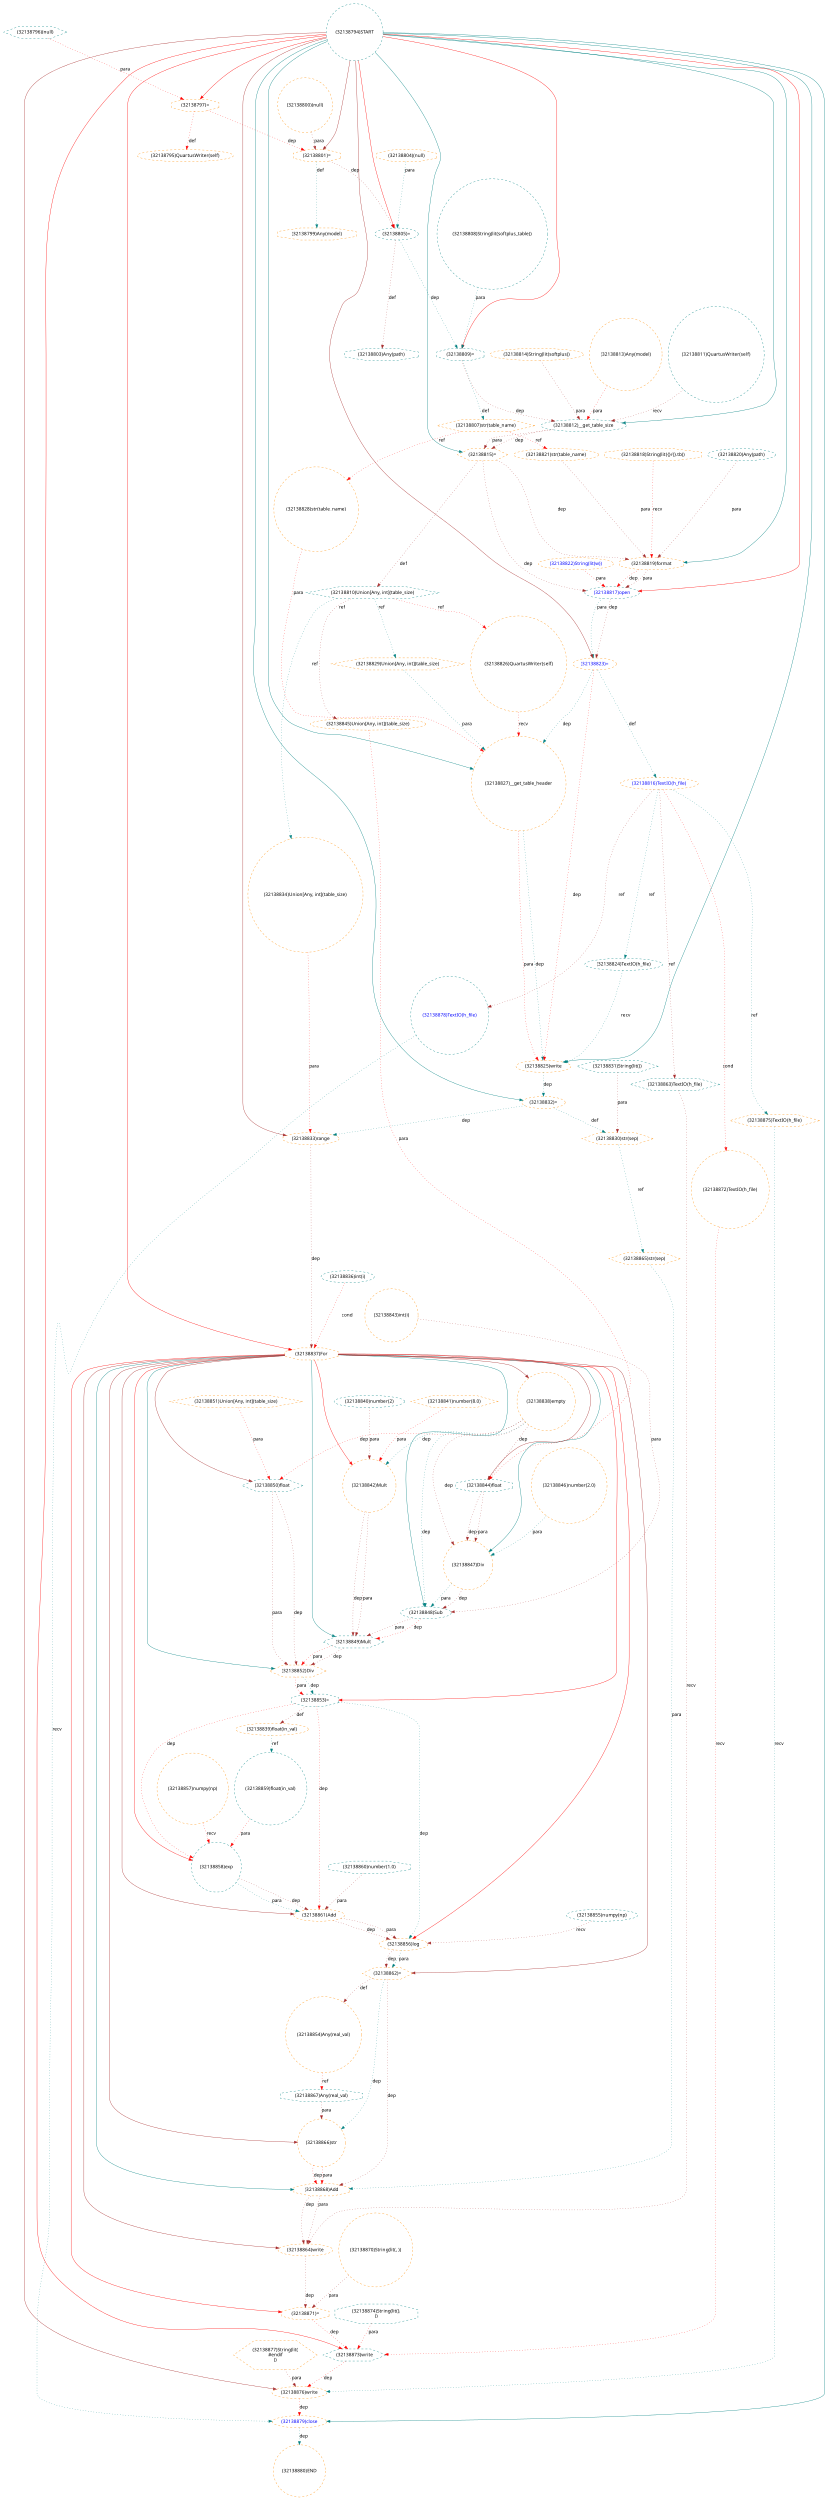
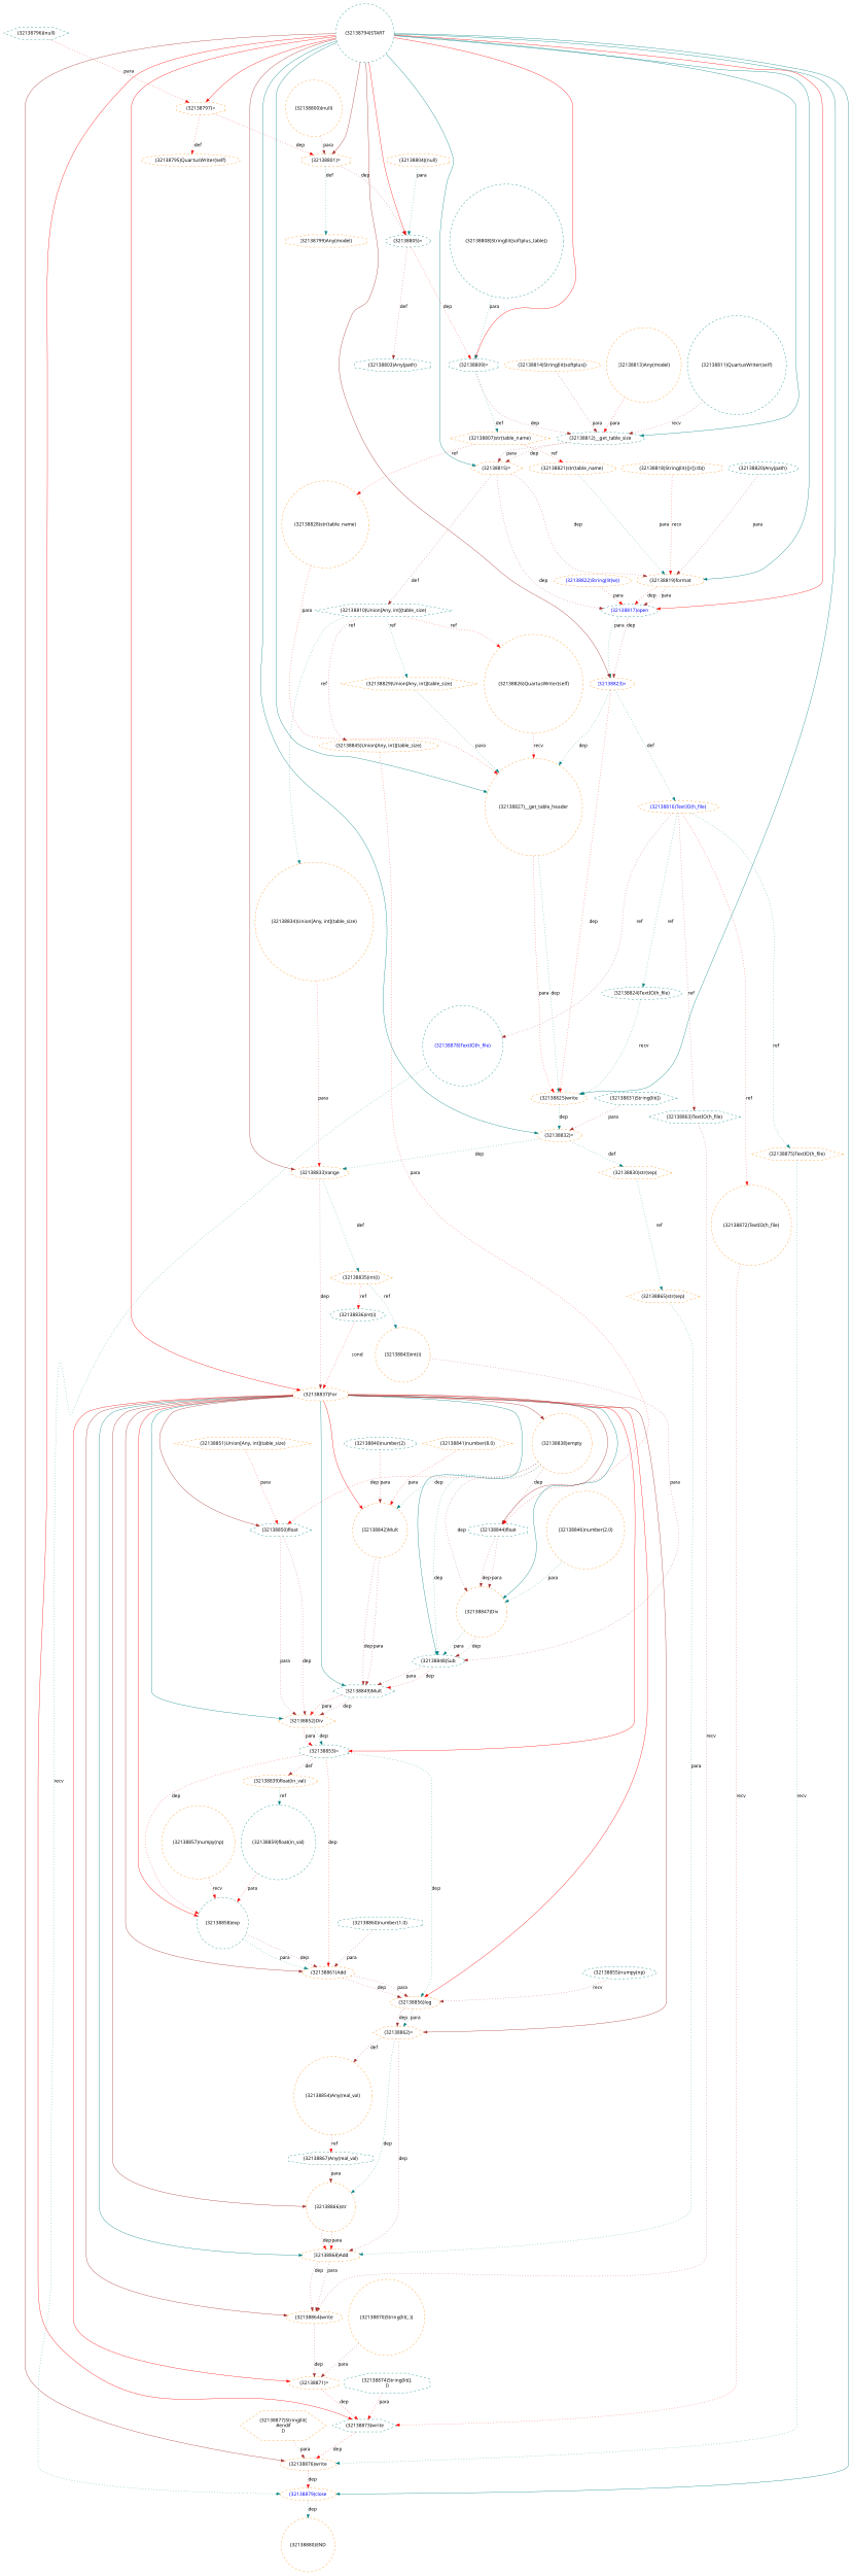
  digraph {
    fontname="Noto Sans"
    node [color=darkorange fontname="Noto Sans" shape=ellipse style=dashed]
    edge [color=brown fontname="Noto Sans" style=dotted]
    n1 [label="(32138832)="]
    n2 [label="(32138830)str(sep)" shape=hexagon]
    n3 [label="(32138833)range"]
    n4 [label="(32138865)str(sep)" shape=hexagon]
    n5 [label="(32138837)For" shape=octagon]
+   n6 [label="(32138835)int(i)" shape=hexagon]
    n7 [color=teal label="(32138849)Mult" shape=hexagon]
    n8 [label="(32138852)Div" shape=hexagon]
    n9 [color=teal label="(32138853)=" shape=octagon]
    n10 [label="(32138846)number(2.0)" shape=circle]
    n11 [label="(32138847)Div" shape=circle]
    n12 [color=teal label="(32138848)Sub"]
    n13 [color=teal label="(32138867)Any(real_val)" shape=octagon]
    n14 [label="(32138866)str" shape=circle]
    n15 [label="(32138868)Add" shape=octagon]
    n16 [label="(32138876)write"]
    n17 [fontcolor=blue label="(32138879)close"]
    n18 [label="(32138880)END" shape=circle]
    n19 [color=teal label="(32138859)float(in_val)" shape=circle]
    n20 [color=teal label="(32138858)exp" shape=circle]
    n21 [label="(32138861)Add"]
    n22 [color=teal label="(32138831)String(lit())" shape=hexagon]
    n23 [color=teal label="(32138805)="]
    n24 [color=teal label="(32138809)=" shape=octagon]
    n25 [color=teal label="(32138803)Any(path)" shape=octagon]
    n26 [color=teal label="(32138812)__get_table_size"]
    n27 [label="(32138807)str(table_name)" shape=hexagon]
    n28 [color=teal label="(32138863)TextIO(h_file)" shape=hexagon]
    n29 [label="(32138864)write"]
    n30 [label="(32138871)=" shape=octagon]
    n31 [label="(32138804)(null)" shape=octagon]
    n32 [label="(32138815)=" shape=hexagon]
    n33 [label="(32138821)str(table_name)"]
    n34 [label="(32138828)str(table_name)" shape=circle]
    n35 [label="(32138819)format" shape=octagon]
    n36 [color=teal fontcolor=blue label="(32138817)open"]
    n37 [label="(32138827)__get_table_header" shape=circle]
    n38 [label="(32138825)write"]
    n39 [label="(32138800)(null)" shape=circle]
    n40 [label="(32138801)=" shape=octagon]
    n41 [label="(32138799)Any(model)" shape=octagon]
    n42 [label="(32138838)empty" shape=circle]
    n43 [label="(32138842)Mult" shape=circle]
    n44 [color=teal label="(32138850)float" shape=hexagon]
    n45 [color=teal label="(32138844)float" shape=octagon]
    n46 [color=teal label="(32138810)Union[Any, int](table_size)" shape=hexagon]
    n47 [label="(32138826)QuartusWriter(self)" shape=circle]
    n48 [label="(32138856)log"]
    n49 [label="(32138839)float(in_val)"]
    n50 [label="(32138862)=" shape=hexagon]
    n51 [label="(32138845)Union[Any, int](table_size)"]
    n52 [label="(32138834)Union[Any, int](table_size)" shape=circle]
    n53 [label="(32138829)Union[Any, int](table_size)" shape=hexagon]
    n54 [label="(32138851)Union[Any, int](table_size)" shape=hexagon]
    n55 [label="(32138854)Any(real_val)" shape=circle]
    n56 [label="(32138857)numpy(np)" shape=circle]
    n57 [label="(32138877)String(lit(\n#endif\n))" shape=hexagon]
    n58 [color=teal fontcolor=blue label="(32138878)TextIO(h_file)" shape=circle]
    n59 [color=teal label="(32138860)number(1.0)" shape=octagon]
    n60 [color=teal label="(32138873)write" shape=hexagon]
    n61 [label="(32138814)String(lit(softplus))"]
    n62 [label="(32138818)String(lit({}/{}.tb))" shape=octagon]
    n63 [label="(32138841)number(8.0)" shape=hexagon]
    n64 [label="(32138843)int(i)" shape=circle]
    n65 [color=teal label="(32138855)numpy(np)"]
    n66 [color=teal label="(32138840)number(2)"]
    n67 [label="(32138875)TextIO(h_file)" shape=hexagon]
    n68 [color=teal label="(32138794)START" shape=circle]
    n69 [label="(32138797)=" shape=octagon]
    n70 [fontcolor=blue label="(32138823)="]
    n71 [label="(32138795)QuartusWriter(self)"]
    n72 [fontcolor=blue label="(32138816)TextIO(h_file)"]
    n73 [label="(32138870)String(lit(, ))" shape=circle]
    n74 [color=teal label="(32138836)int(i)"]
    n75 [color=teal label="(32138824)TextIO(h_file)"]
    n76 [color=teal label="(32138874)String(lit(};\n))" shape=octagon]
    n77 [color=teal label="(32138808)String(lit(softplus_table))" shape=circle]
    n78 [fontcolor=blue label="(32138822)String(lit(w))"]
    n79 [label="(32138872)TextIO(h_file)" shape=circle]
    n80 [label="(32138813)Any(model)" shape=circle]
    n81 [color=teal label="(32138820)Any(path)"]
    n82 [color=teal label="(32138796)(null)" shape=hexagon]
    n83 [color=teal label="(32138811)QuartusWriter(self)" shape=circle]
    n1 -> n2 [color=teal label=def]
    n1 -> n3 [color=teal label=dep]
    n2 -> n4 [color=teal label=ref]
    n3 -> n5 [label=dep]
+   n3 -> n6 [color=teal label=def]
    n4 -> n15 [color=teal label=para]
    n5 -> n7 [color=teal style=solid]
    n5 -> n8 [color=teal style=solid]
    n5 -> n9 [color=red style=solid]
    n5 -> n11 [color=teal style=solid]
    n5 -> n12 [color=teal style=solid]
    n5 -> n14 [style=solid]
    n5 -> n15 [color=teal style=solid]
    n5 -> n20 [color=red style=solid]
    n5 -> n21 [style=solid]
    n5 -> n29 [style=solid]
    n5 -> n30 [color=red style=solid]
    n5 -> n42 [style=solid]
    n5 -> n43 [color=red style=solid]
    n5 -> n44 [style=solid]
    n5 -> n45 [style=solid]
    n5 -> n48 [color=red style=solid]
    n5 -> n50 [style=solid]
+   n6 -> n64 [color=teal label=ref]
+   n6 -> n74 [color=red label=ref]
    n7 -> n8 [label=dep]
    n7 -> n8 [color=red label=para]
    n8 -> n9 [color=teal label=dep]
    n8 -> n9 [color=red label=para]
    n9 -> n20 [color=red label=dep]
    n9 -> n21 [color=red label=dep]
    n9 -> n48 [color=teal label=dep]
    n9 -> n49 [label=def]
    n10 -> n11 [color=teal label=para]
    n11 -> n12 [label=dep]
    n11 -> n12 [color=teal label=para]
    n12 -> n7 [color=red label=dep]
    n12 -> n7 [label=para]
    n13 -> n14 [label=para]
    n14 -> n15 [color=red label=dep]
    n14 -> n15 [color=red label=para]
    n15 -> n29 [label=dep]
    n15 -> n29 [label=para]
    n16 -> n17 [color=red label=dep]
    n17 -> n18 [color=teal label=dep]
    n19 -> n20 [color=red label=para]
    n20 -> n21 [label=dep]
    n20 -> n21 [color=teal label=para]
    n21 -> n48 [label=dep]
    n21 -> n48 [label=para]
-   n22 -> n2 [label=para]
-   n23 -> n24 [color=teal label=dep]
+   n22 -> n1 [label=para]
+   n23 -> n24 [color=red label=dep]
    n23 -> n25 [label=def]
    n24 -> n26 [label=dep]
    n24 -> n27 [color=teal label=def]
    n26 -> n32 [label=dep]
    n26 -> n32 [label=para]
    n27 -> n33 [color=red label=ref]
    n27 -> n34 [color=red label=ref]
    n28 -> n29 [label=recv]
    n29 -> n30 [label=dep]
    n30 -> n60 [color=red label=dep]
    n31 -> n23 [color=teal label=para]
    n32 -> n35 [label=dep]
    n32 -> n36 [label=dep]
    n32 -> n46 [label=def]
-   n33 -> n35 [label=para]
+   n33 -> n35 [color=teal label=para]
    n34 -> n37 [color=red label=para]
    n35 -> n36 [color=red label=dep]
    n35 -> n36 [label=para]
    n36 -> n70 [label=dep]
    n36 -> n70 [color=teal label=para]
    n37 -> n38 [color=teal label=dep]
    n37 -> n38 [color=red label=para]
    n38 -> n1 [color=teal label=dep]
    n39 -> n40 [label=para]
    n40 -> n23 [label=dep]
    n40 -> n41 [color=teal label=def]
    n42 -> n11 [label=dep]
    n42 -> n12 [color=teal label=dep]
    n42 -> n43 [color=teal label=dep]
    n42 -> n44 [color=red label=dep]
    n42 -> n45 [label=dep]
    n43 -> n7 [label=dep]
    n43 -> n7 [label=para]
    n44 -> n8 [label=dep]
    n44 -> n8 [label=para]
    n45 -> n11 [label=dep]
    n45 -> n11 [label=para]
    n46 -> n47 [color=red label=ref]
    n46 -> n51 [label=ref]
    n46 -> n52 [color=teal label=ref]
    n46 -> n53 [color=teal label=ref]
    n47 -> n37 [color=red label=recv]
    n48 -> n50 [label=dep]
    n48 -> n50 [color=teal label=para]
    n49 -> n19 [color=teal label=ref]
    n50 -> n14 [color=teal label=dep]
    n50 -> n15 [label=dep]
    n50 -> n55 [label=def]
    n51 -> n45 [color=red label=para]
    n52 -> n3 [color=red label=para]
    n53 -> n37 [color=teal label=para]
    n54 -> n44 [color=red label=para]
    n55 -> n13 [color=red label=ref]
    n56 -> n20 [color=red label=recv]
    n57 -> n16 [label=para]
    n58 -> n17 [color=teal label=recv]
    n59 -> n21 [label=para]
    n60 -> n16 [color=red label=dep]
    n61 -> n26 [label=para]
    n62 -> n35 [color=red label=recv]
    n63 -> n43 [color=red label=para]
    n64 -> n12 [label=para]
    n65 -> n48 [label=recv]
    n66 -> n43 [label=para]
    n67 -> n16 [color=teal label=recv]
    n68 -> n1 [color=teal style=solid]
    n68 -> n3 [style=solid]
    n68 -> n5 [color=red style=solid]
    n68 -> n16 [style=solid]
    n68 -> n17 [color=teal style=solid]
    n68 -> n23 [color=red style=solid]
    n68 -> n24 [color=red style=solid]
    n68 -> n26 [color=teal style=solid]
    n68 -> n32 [color=teal style=solid]
    n68 -> n35 [color=teal style=solid]
    n68 -> n36 [color=red style=solid]
    n68 -> n37 [color=teal style=solid]
    n68 -> n38 [color=teal style=solid]
    n68 -> n40 [style=solid]
    n68 -> n60 [color=red style=solid]
    n68 -> n69 [color=red style=solid]
    n68 -> n70 [style=solid]
    n69 -> n40 [color=red label=dep]
    n69 -> n71 [color=red label=def]
    n70 -> n37 [color=teal label=dep]
    n70 -> n38 [color=red label=dep]
    n70 -> n72 [color=teal label=def]
    n72 -> n28 [label=ref]
    n72 -> n58 [label=ref]
    n72 -> n67 [color=teal label=ref]
    n72 -> n75 [color=teal label=ref]
-   n72 -> n79 [color=red label=cond]
+   n72 -> n79 [color=red label=ref]
    n73 -> n30 [label=para]
    n74 -> n5 [color=red label=cond]
    n75 -> n38 [color=teal label=recv]
    n76 -> n60 [color=red label=para]
    n77 -> n24 [color=teal label=para]
    n78 -> n36 [color=red label=para]
    n79 -> n60 [color=red label=recv]
    n80 -> n26 [color=red label=para]
    n81 -> n35 [label=para]
    n82 -> n69 [color=red label=para]
    n83 -> n26 [label=recv]
  }
